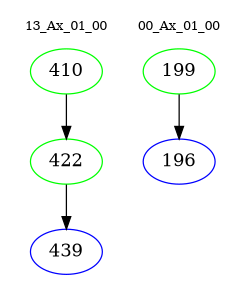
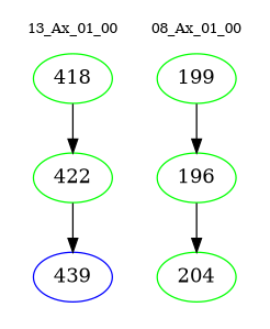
  digraph {
    node [color=green]
    edge [color=black]
-   n1 [label=410]
+   n1 [label=418]
    n2 [label=422]
    n3 [color=blue label=439]
    n4 [label=199]
-   n5 [color=blue label=196]
+   n5 [label=196]
+   n6 [label=204]
    subgraph cluster_1 {
      color=white
      fontsize=10
      label="13_Ax_01_00"
      n1
      n2
      n3
    }
    subgraph cluster_2 {
      color=white
      fontsize=10
-     label="00_Ax_01_00"
+     label="08_Ax_01_00"
      n4
      n5
+     n6
    }
    n1 -> n2
    n2 -> n3
    n4 -> n5
+   n5 -> n6
  }
